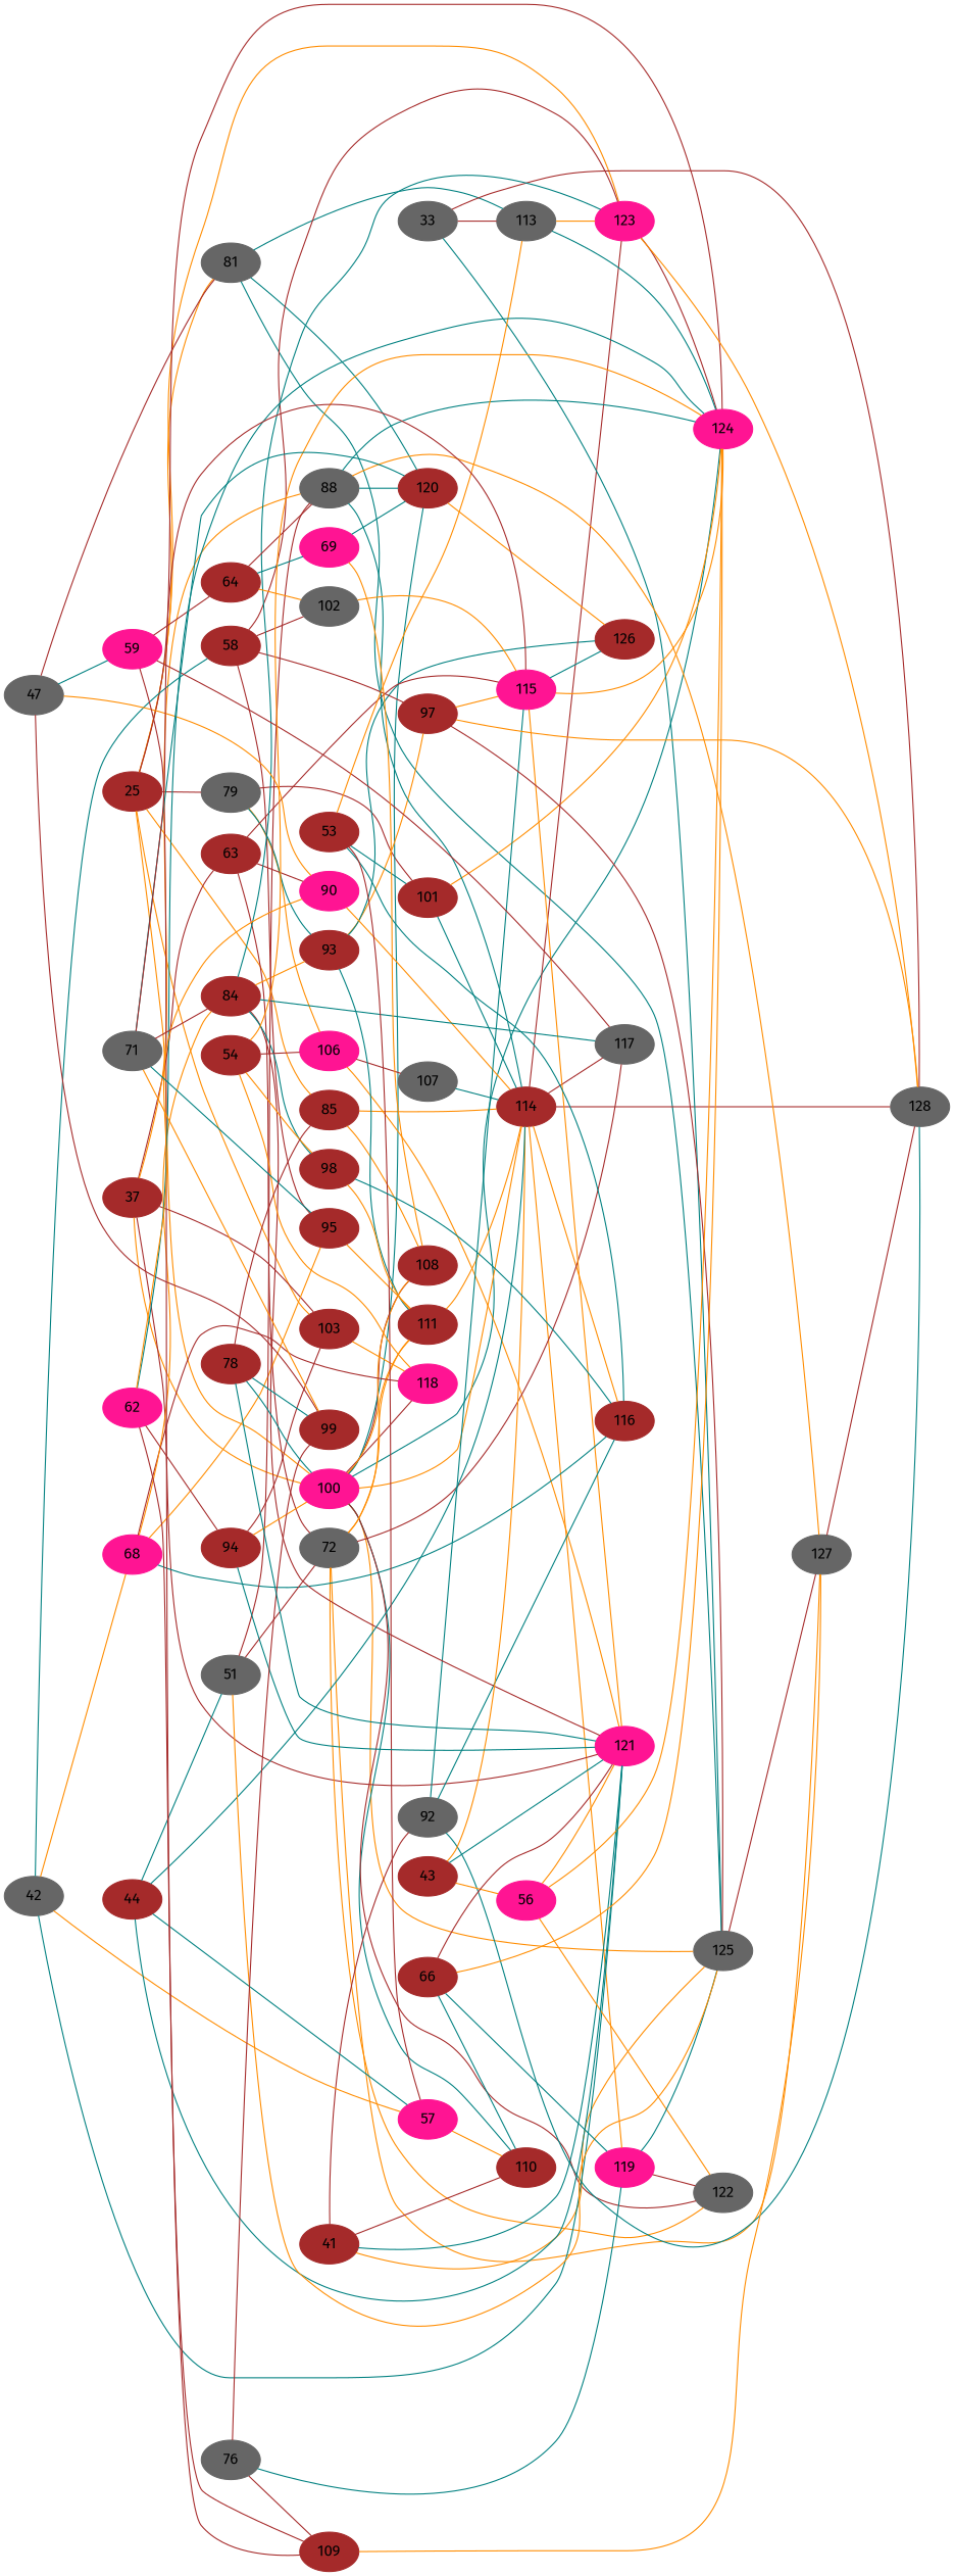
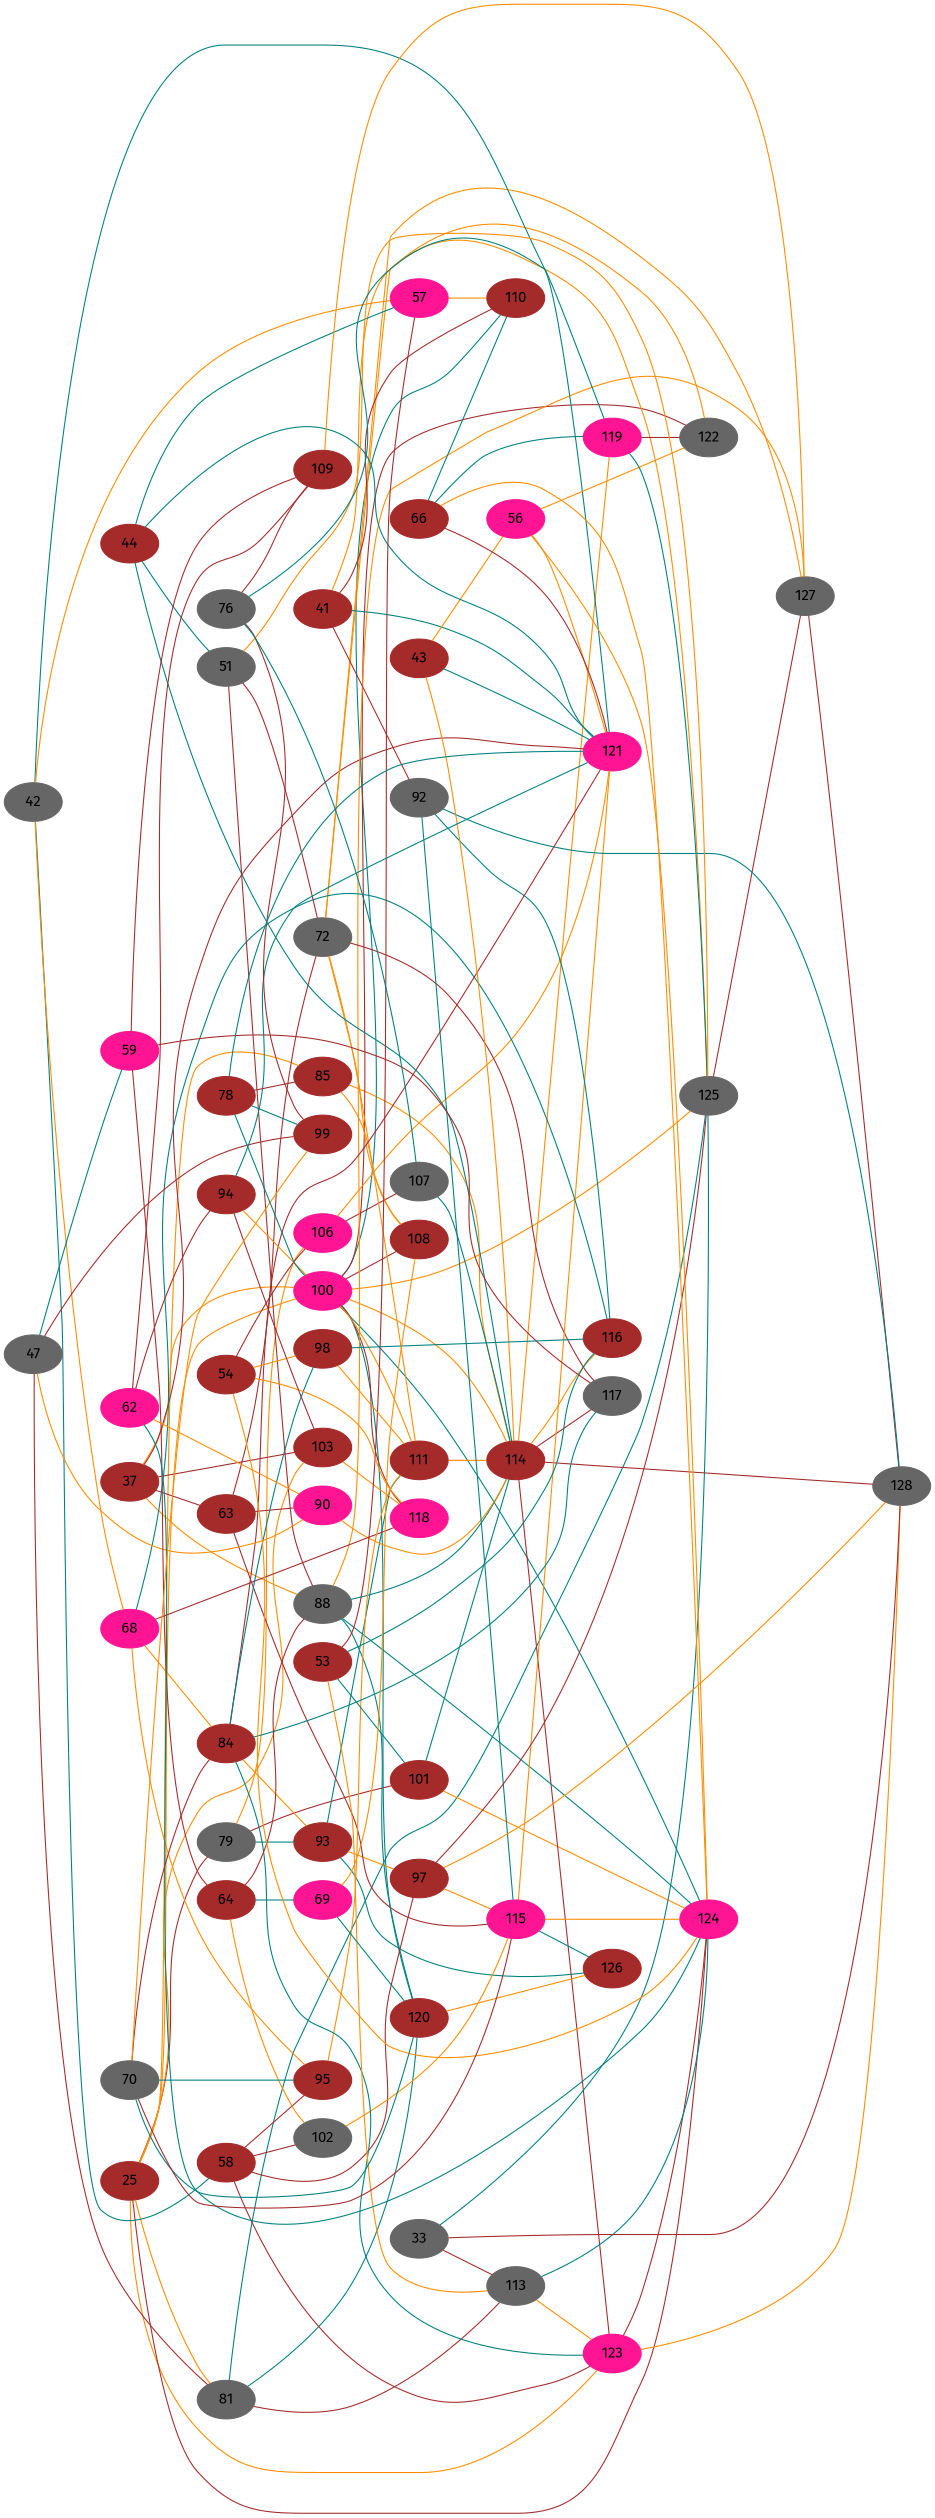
  graph {
    fontname="Fira Sans"
    rankdir=LR
    node [color=brown fontname="Fira Sans" style=filled]
    edge [color=darkorange fontname="Fira Sans"]
    25 [super="+17"]
    79 [color=gray40]
    85
    n4 [color=gray40 label=81 super="+40"]
    100 [color=deeppink super="+65+70"]
    103
    123 [color=deeppink super="+112"]
    124 [color=deeppink super="+21+45+73"]
    101
    106 [color=deeppink]
    93 [super="+87+82"]
    114 [super="+27+46+104"]
    108
    113 [color=gray40 super="+28"]
    125 [color=gray40 super="+26+83"]
    120 [super="+60"]
    110
    118 [color=deeppink]
    122 [color=gray40]
    111 [super="+49"]
    128 [color=gray40 super="+89"]
    33 [color=gray40]
    127 [color=gray40 super="+34"]
    37 [super="+4"]
    63
    88 [color=gray40 super="+1+30"]
    121 [color=deeppink super="+16+22+80"]
    90 [color=deeppink]
    72 [color=gray40 super="+19+20"]
    115 [color=deeppink super="+39+55"]
    41
    92 [color=gray40]
    116 [super="+9"]
    42 [color=gray40]
    57 [color=deeppink]
    58 [super="+52"]
    68 [color=deeppink super="+12"]
    95 [super="+77"]
    97 [super="+13+14"]
    102 [color=gray40]
    84 [super="+36+50+67"]
    56 [color=deeppink super="+6"]
    43
    117 [color=gray40]
    119 [color=deeppink super="+96"]
    44
    51 [color=gray40]
    47 [color=gray40]
    59 [color=deeppink]
    99
    64
    109
    53
    54
    98
    107 [color=gray40]
    69 [color=deeppink]
    62 [color=deeppink]
    94
    126
    66
-   71 [color=gray40 super="+61"]
+   71 [color=gray40 super="+61" label=70]
    76 [color=gray40]
    78
    25 -- 79 [color=brown]
    25 -- 85
    25 -- n4 [weight=2]
    25 -- 100
    25 -- 103
    25 -- 123 [weight=2]
    25 -- 124 [color=brown weight=2]
    79 -- 101 [color=brown]
    79 -- 106
    79 -- 93 [color=teal]
    85 -- 114
    85 -- 108
-   n4 -- 113 [color=teal]
+   n4 -- 113 [color=brown]
    n4 -- 125 [color=teal]
    n4 -- 120 [color=teal]
    100 -- 124 [color=teal]
    100 -- 114 [weight=2]
    100 -- 108 [color=brown]
    100 -- 125 [weight=2]
    100 -- 120 [color=teal weight=2]
    100 -- 110 [color=teal]
    100 -- 118 [color=brown]
    100 -- 122 [color=brown]
    100 -- 111
    103 -- 118
    123 -- 124 [color=brown]
    123 -- 128
    101 -- 124
    101 -- 114 [color=teal]
    106 -- 121
    106 -- 107 [color=brown]
    93 -- 111 [color=teal]
    93 -- 97 [weight=2]
    93 -- 126 [color=teal weight=2]
    114 -- 123 [color=brown weight=2]
    114 -- 128 [color=brown weight=2]
    114 -- 116
    114 -- 117 [color=brown]
    114 -- 119
    113 -- 123
    113 -- 124 [color=teal]
    125 -- 127 [color=brown]
    120 -- 126
    111 -- 114
    33 -- 113 [color=brown weight=2]
    33 -- 125 [color=teal]
    33 -- 128 [color=brown]
    127 -- 128 [color=brown weight=2]
    37 -- 100
    37 -- 103 [color=brown]
    37 -- 63 [color=brown]
    37 -- 88 [weight=2]
    37 -- 121 [color=brown]
    63 -- 90 [color=brown]
    63 -- 72 [color=brown]
    63 -- 115 [color=brown]
    88 -- 124 [color=teal]
    88 -- 114 [color=teal]
    88 -- 120 [color=teal]
    88 -- 127
    90 -- 114
    72 -- 108
    72 -- 122
    72 -- 111 [weight=2]
    72 -- 127
    72 -- 117 [color=brown]
    115 -- 124 [weight=2]
    115 -- 121 [weight=2]
    115 -- 126 [color=teal]
    41 -- 125
    41 -- 110 [color=brown]
    41 -- 121 [color=teal]
    41 -- 92 [color=brown]
    92 -- 128 [color=teal]
    92 -- 115 [color=teal]
    92 -- 116 [color=teal]
    42 -- 121 [color=teal]
    42 -- 57
    42 -- 58 [color=teal]
    42 -- 68
    57 -- 110
    58 -- 123 [color=brown]
    58 -- 95 [color=brown]
    58 -- 97 [color=brown]
    58 -- 102 [color=brown weight=2]
    68 -- 118 [color=brown]
    68 -- 116 [color=teal weight=2]
    68 -- 95
    68 -- 84
    95 -- 111 [weight=2]
    97 -- 125 [color=brown]
    97 -- 128
    97 -- 115 [weight=3]
    102 -- 115
    84 -- 123 [color=teal weight=2]
    84 -- 93 [weight=2]
    84 -- 121 [color=brown weight=2]
    84 -- 117 [color=teal]
    84 -- 98 [color=teal]
    56 -- 124 [weight=2]
    56 -- 122
    56 -- 121
    43 -- 114
    43 -- 121 [color=teal]
    43 -- 56 [weight=2]
    119 -- 125 [color=teal weight=2]
    119 -- 122 [color=brown]
    44 -- 114 [color=teal]
    44 -- 121 [color=teal]
    44 -- 57 [color=teal]
    44 -- 51 [color=teal]
    51 -- 125
    51 -- 88 [color=brown]
    51 -- 72 [color=brown]
    47 -- n4 [color=brown]
    47 -- 90
    47 -- 59 [color=teal]
    47 -- 99 [color=brown]
    59 -- 117 [color=brown]
    59 -- 64 [color=brown]
    59 -- 109 [color=brown]
    64 -- 88 [color=brown]
    64 -- 102
    64 -- 69 [color=teal]
    109 -- 127
    53 -- 101 [color=teal]
    53 -- 113
    53 -- 116 [color=teal]
    53 -- 57 [color=brown]
    54 -- 124
    54 -- 106 [color=brown]
    54 -- 118
    54 -- 98
    98 -- 111
    98 -- 116 [color=teal]
    107 -- 114 [color=teal weight=2]
    69 -- 108
    69 -- 120 [color=teal weight=2]
    62 -- 124 [color=teal]
    62 -- 90
    62 -- 109 [color=brown]
    62 -- 94 [color=brown]
    94 -- 100
    94 -- 103 [color=brown]
    94 -- 121 [color=teal]
    66 -- 124
    66 -- 110 [color=teal]
    66 -- 121 [color=brown]
    66 -- 119 [color=teal]
    71 -- 120 [color=teal]
    71 -- 115 [color=brown]
    71 -- 95 [color=teal weight=2]
    71 -- 84 [color=brown]
    71 -- 99
    76 -- 119 [color=teal]
    76 -- 99 [color=brown]
    76 -- 109 [color=brown]
+   76 -- 107 [color=teal]
    78 -- 85 [color=brown]
    78 -- 100 [color=teal]
    78 -- 121 [color=teal]
    78 -- 99 [color=teal]
  }
